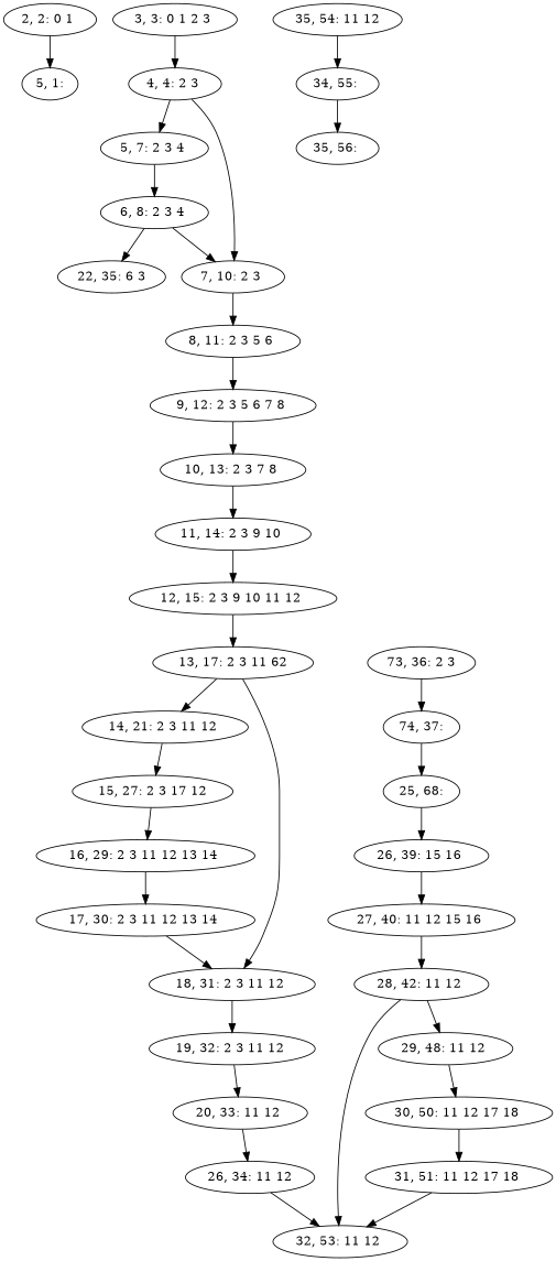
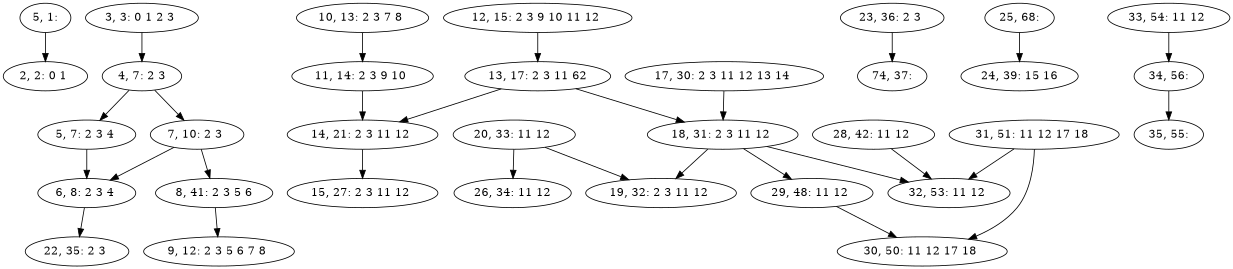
  digraph {
    n1 [label="5, 1:"]
    n2 [label="2, 2: 0 1 "]
    n3 [label="3, 3: 0 1 2 3 "]
-   n4 [label="4, 4: 2 3 "]
+   n4 [label="4, 7: 2 3"]
    n5 [label="5, 7: 2 3 4 "]
    n6 [label="7, 10: 2 3 "]
    n7 [label="6, 8: 2 3 4 "]
-   n8 [label="8, 11: 2 3 5 6 "]
-   n9 [label="22, 35: 6 3"]
+   n8 [label="8, 41: 2 3 5 6"]
+   n9 [label="22, 35: 2 3 "]
    n10 [label="9, 12: 2 3 5 6 7 8 "]
    n11 [label="10, 13: 2 3 7 8 "]
    n12 [label="11, 14: 2 3 9 10 "]
    n13 [label="12, 15: 2 3 9 10 11 12 "]
    n14 [label="13, 17: 2 3 11 62"]
    n15 [label="14, 21: 2 3 11 12 "]
    n16 [label="18, 31: 2 3 11 12 "]
-   n17 [label="15, 27: 2 3 17 12"]
+   n17 [label="15, 27: 2 3 11 12 "]
    n18 [label="19, 32: 2 3 11 12 "]
-   n19 [label="16, 29: 2 3 11 12 13 14 "]
    n20 [label="17, 30: 2 3 11 12 13 14 "]
    n21 [label="20, 33: 11 12 "]
    n22 [label="26, 34: 11 12"]
    n23 [label="32, 53: 11 12 "]
-   n24 [label="73, 36: 2 3"]
+   n24 [label="23, 36: 2 3 "]
    n25 [label="74, 37:"]
    n26 [label="25, 68:"]
-   n27 [label="26, 39: 15 16 "]
-   n28 [label="27, 40: 11 12 15 16 "]
+   n27 [label="24, 39: 15 16"]
    n29 [label="28, 42: 11 12 "]
    n30 [label="29, 48: 11 12 "]
    n31 [label="30, 50: 11 12 17 18 "]
    n32 [label="31, 51: 11 12 17 18 "]
-   n33 [label="35, 54: 11 12"]
-   n34 [label="34, 55: "]
-   n35 [label="35, 56: "]
-   n2 -> n1
+   n33 [label="33, 54: 11 12 "]
+   n34 [label="34, 56:"]
+   n35 [label="35, 55:"]
+   n1 -> n2
    n3 -> n4
    n4 -> n5
    n4 -> n6
    n5 -> n7
    n6 -> n8
-   n7 -> n6
+   n6 -> n7
    n7 -> n9
    n8 -> n10
-   n10 -> n11
    n11 -> n12
-   n12 -> n13
+   n12 -> n15
    n13 -> n14
    n14 -> n15
    n14 -> n16
    n15 -> n17
    n16 -> n18
-   n17 -> n19
-   n18 -> n21
-   n19 -> n20
+   n21 -> n18
    n20 -> n16
    n21 -> n22
-   n22 -> n23
+   n16 -> n23
    n24 -> n25
-   n25 -> n26
    n26 -> n27
-   n27 -> n28
-   n28 -> n29
    n29 -> n23
-   n29 -> n30
+   n16 -> n30
    n30 -> n31
-   n31 -> n32
+   n32 -> n31
    n32 -> n23
    n33 -> n34
    n34 -> n35
  }
